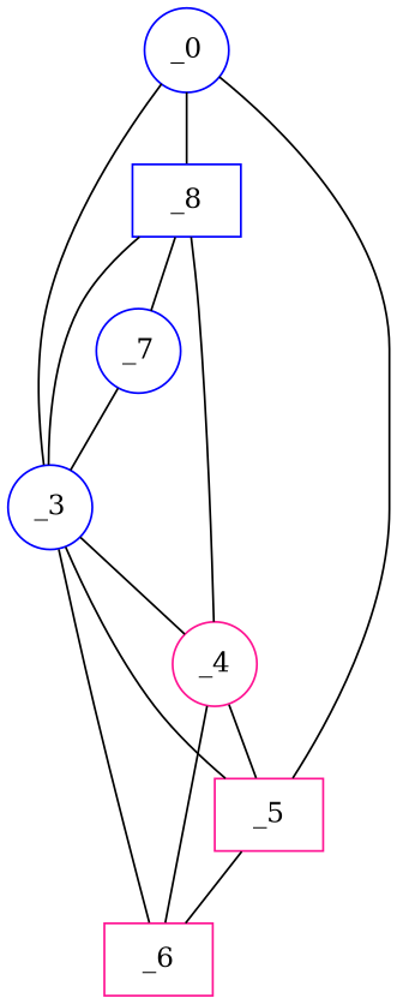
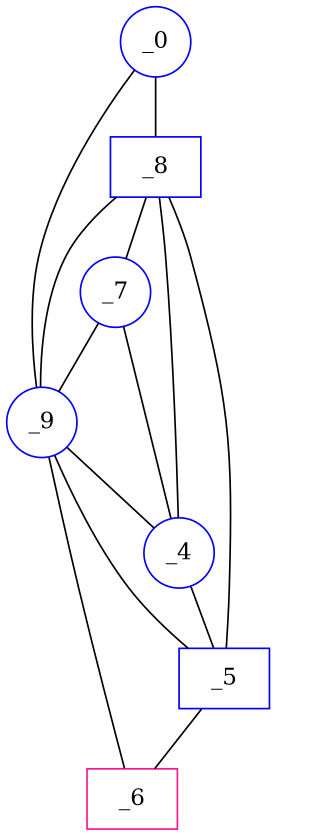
  graph {
    node [color=blue shape=circle y=32]
    edge [valence=1]
    _0 [x=46 y=43]
    n2 [label=_8 shape=box x=66]
-   _3 [x=76 y=48]
+   _3 [x=76 y=48 label=_9]
    n4 [label=_7 x=72]
-   _4 [color=deeppink x=78 y=29]
-   _5 [color=deeppink shape=box x=84 y=27]
+   _4 [x=78 y=29]
+   _5 [shape=box x=84 y=27]
    _6 [color=deeppink shape=box x=98 y=41]
    _0 -- n2
    _0 -- _3
    n2 -- _3 [valence=2]
    n2 -- n4 [valence=2]
    n2 -- _4
-   _0 -- _5
+   n2 -- _5
    _3 -- _4
    _3 -- _5 [valence=2]
    _3 -- _6
    n4 -- _3
-   _6 -- _4 [valence=2]
+   n4 -- _4 [valence=2]
    _4 -- _5 [valence=2]
    _5 -- _6
  }
